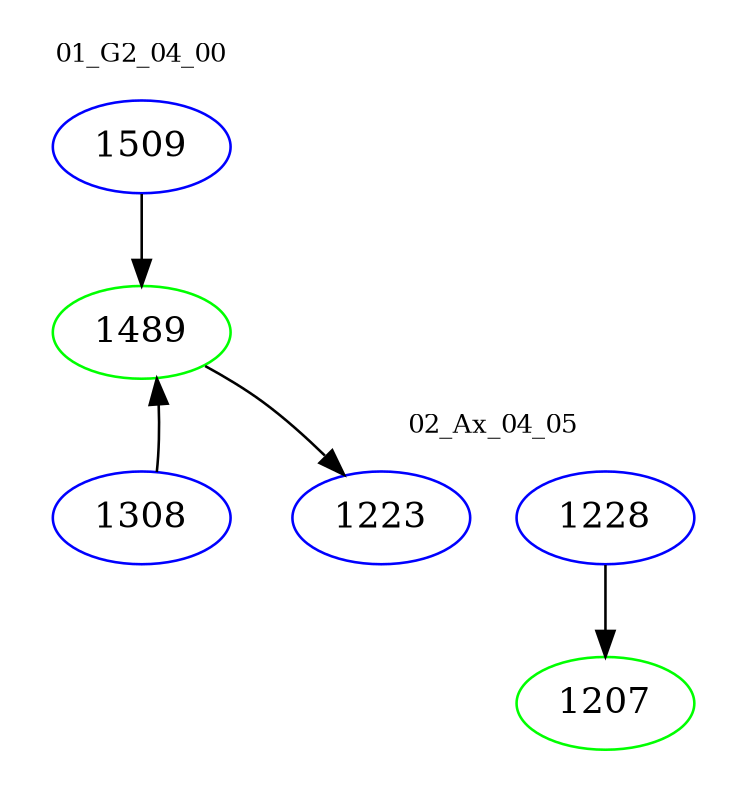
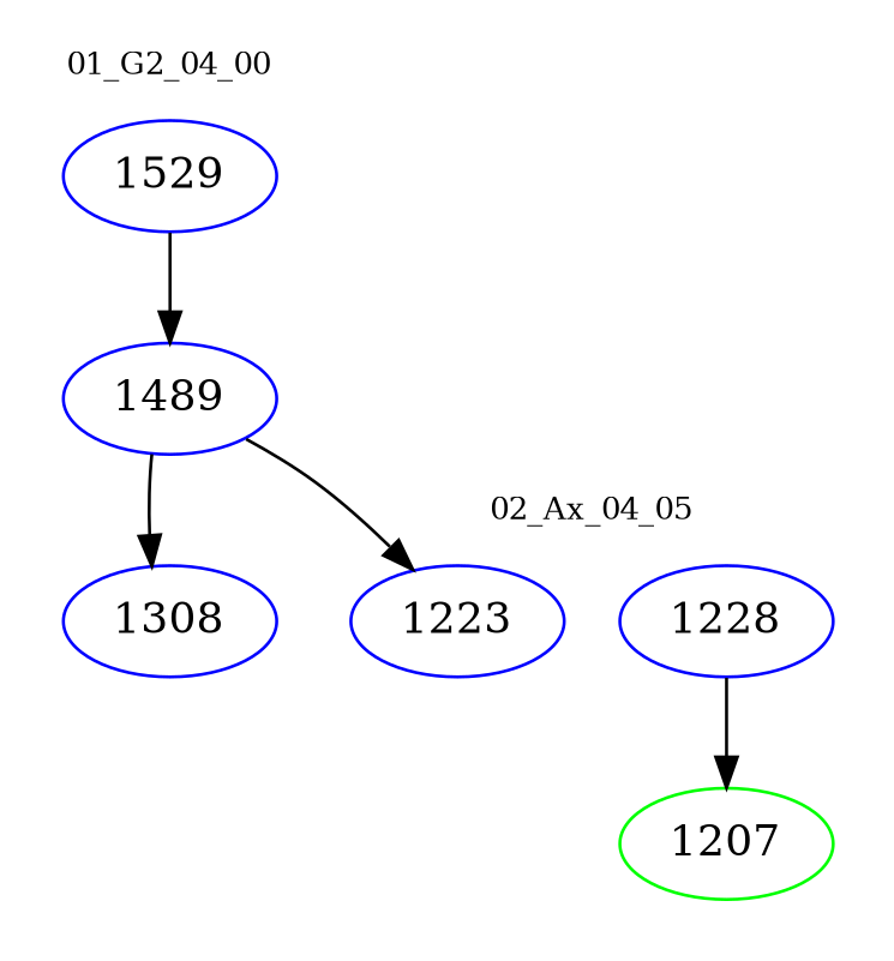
  digraph {
    node [color=blue]
    edge [color=black]
    n1 [label=1228]
    n2 [color=green label=1207]
    n3 [label=1223]
-   n4 [label=1509]
-   n5 [color=green label=1489]
+   n4 [label=1529]
+   n5 [label=1489]
    n6 [label=1308]
    subgraph cluster_1 {
      color=white
      fontsize=10
      label="02_Ax_04_05"
      n1
      n2
      n3
    }
    subgraph cluster_2 {
      color=white
      fontsize=10
      label="01_G2_04_00"
      n4
      n5
      n6
    }
    n1 -> n2
    n4 -> n5
    n5 -> n3
-   n6 -> n5
+   n5 -> n6
  }
